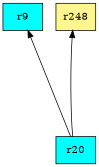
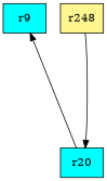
  digraph {
    rankdir=BT
    ranksep=2.0
    node [fillcolor=cyan shape=record style=filled]
    n1 [label="{r9}"]
    n2 [label="{r20}"]
    n3 [fillcolor=khaki1 label="{r248}"]
    n2 -> n1
-   n2 -> n3
+   n3 -> n2
  }
